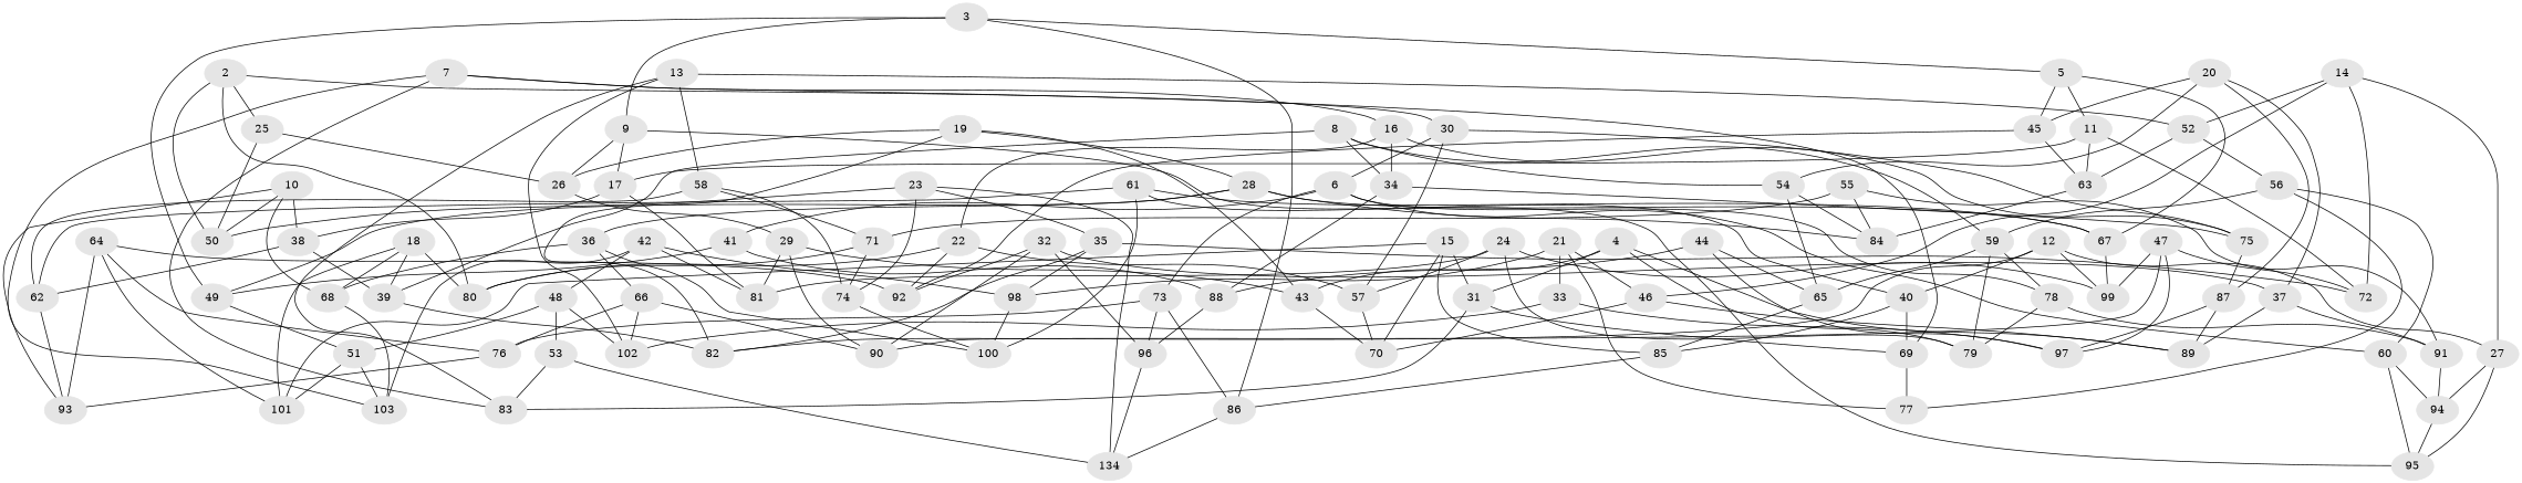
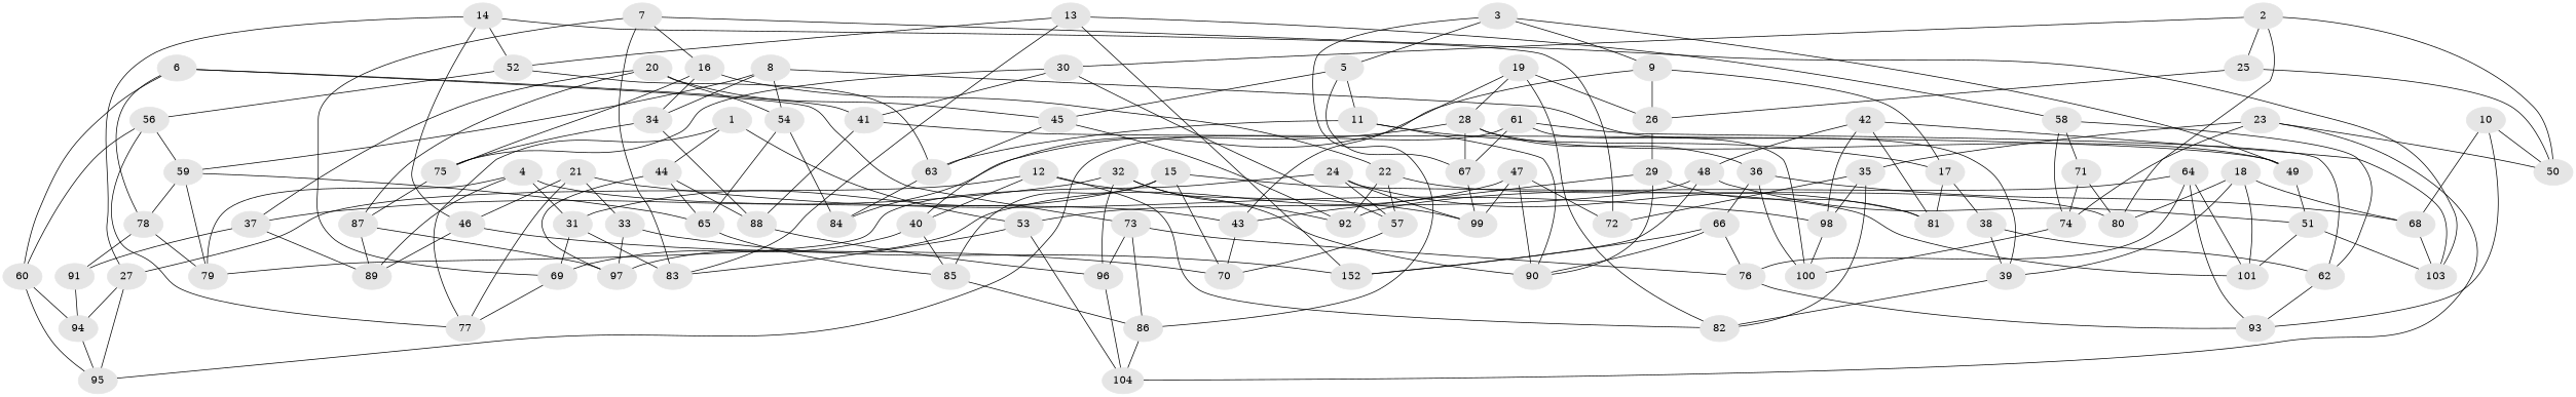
  graph {
    node [color=gray90 style=filled]
+   1
    44
    53
    77
    97
    88
    65
    83
-   104 [label=134]
+   104
    2
    25
    30
    50
    80
    26
    41
    75
    57
    3
    5
    9
    49
    86
    11
    45
    67
    17
    40
    51
    4
    79
    31
    43
    89
    69
    70
    63
    72
    92
    99
    6
    60
    73
    78
    94
    95
    96
    76
    91
    7
    16
    103
    34
    22
    8
    39
    54
    59
    82
    84
    38
    81
    29
    85
    10
    68
    93
    62
    12
    27
    13
    52
    58
-   102
+   102 [label=152]
    56
    74
    71
    14
    46
    15
    101
    87
    18
    19
    28
    36
    20
    37
    21
    33
    98
    100
    23
    35
    24
    90
    66
    32
-   55
    42
    48
    47
    61
    64
+   1 -- 44
+   1 -- 53
+   1 -- 77
    44 -- 97
    44 -- 88
    44 -- 65
    53 -- 83
    53 -- 104
    88 -- 96
    65 -- 85
    2 -- 25
    2 -- 30
    2 -- 50
    2 -- 80
    25 -- 50
    25 -- 26
-   30 -- 6
+   30 -- 41
    30 -- 75
    30 -- 57
    26 -- 29
    41 -- 88
    41 -- 49
    75 -- 87
    57 -- 70
    3 -- 5
    3 -- 9
    3 -- 49
    3 -- 86
    5 -- 11
    5 -- 45
    5 -- 67
    9 -- 26
    9 -- 17
    9 -- 40
    49 -- 51
    86 -- 104
    11 -- 17
    11 -- 63
-   11 -- 72
+   11 -- 90
    45 -- 63
    45 -- 92
    67 -- 99
    17 -- 38
    17 -- 81
    40 -- 69
    40 -- 85
    51 -- 103
    51 -- 101
    4 -- 79
    4 -- 31
    4 -- 43
    4 -- 89
    31 -- 83
    31 -- 69
    43 -- 70
    69 -- 77
    63 -- 84
    6 -- 41
    6 -- 60
    6 -- 73
    6 -- 78
    60 -- 94
    60 -- 95
    73 -- 86
    73 -- 96
    73 -- 76
    78 -- 79
    78 -- 91
    94 -- 95
    96 -- 104
    76 -- 93
    91 -- 94
    7 -- 83
    7 -- 69
    7 -- 16
    7 -- 103
    16 -- 75
    16 -- 34
    16 -- 22
    34 -- 88
    34 -- 75
    22 -- 80
    22 -- 57
    22 -- 92
    8 -- 34
    8 -- 39
    8 -- 54
    8 -- 59
    39 -- 82
    54 -- 65
    54 -- 84
    59 -- 65
    59 -- 79
    59 -- 78
    38 -- 39
    38 -- 62
    29 -- 43
    29 -- 81
    29 -- 90
    85 -- 86
    10 -- 50
-   10 -- 38
    10 -- 68
    10 -- 93
    68 -- 103
    62 -- 93
    12 -- 40
    12 -- 99
    12 -- 82
    12 -- 27
    27 -- 94
    27 -- 95
    13 -- 83
    13 -- 52
    13 -- 58
    13 -- 102
    52 -- 63
    52 -- 56
    58 -- 62
    58 -- 74
    58 -- 71
    56 -- 77
    56 -- 60
    56 -- 59
    74 -- 100
    71 -- 80
    71 -- 74
    14 -- 72
    14 -- 27
    14 -- 52
    14 -- 46
    46 -- 89
    46 -- 70
    15 -- 31
    15 -- 70
    15 -- 85
    15 -- 101
    87 -- 97
    87 -- 89
    18 -- 80
    18 -- 39
    18 -- 68
    18 -- 101
    19 -- 26
    19 -- 43
    19 -- 82
    19 -- 28
    28 -- 49
    28 -- 67
    28 -- 84
    28 -- 36
    36 -- 68
    36 -- 100
    36 -- 66
    20 -- 45
    20 -- 54
    20 -- 87
    20 -- 37
    37 -- 89
    37 -- 91
    21 -- 77
    21 -- 46
    21 -- 33
    21 -- 98
    33 -- 97
    33 -- 102
    98 -- 100
    23 -- 104
    23 -- 50
    23 -- 74
    23 -- 35
    35 -- 72
    35 -- 82
    35 -- 98
    24 -- 57
    24 -- 79
    24 -- 99
    24 -- 81
    66 -- 76
    66 -- 102
    66 -- 90
    32 -- 92
    32 -- 96
    32 -- 37
    32 -- 90
-   55 -- 91
-   55 -- 84
-   55 -- 71
    42 -- 103
    42 -- 81
    42 -- 98
    42 -- 48
    48 -- 53
    48 -- 51
    48 -- 102
    47 -- 97
    47 -- 72
    47 -- 99
    47 -- 90
    61 -- 67
    61 -- 95
    61 -- 62
    61 -- 100
    64 -- 92
    64 -- 76
    64 -- 93
    64 -- 101
  }
